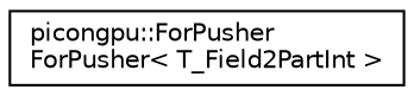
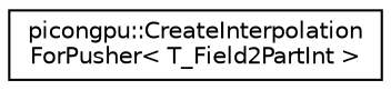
  digraph {
    rankdir=LR
-   n1 [color=black fillcolor=white fontname=Helvetica fontsize=10 height=0.2 label="picongpu::ForPusher\lForPusher\< T_Field2PartInt \>" shape=record style=filled width=0.4]
+   n1 [color=black fillcolor=white fontname=Helvetica fontsize=10 height=0.2 label="picongpu::CreateInterpolation\lForPusher\< T_Field2PartInt \>" shape=record style=filled width=0.4]
  }
